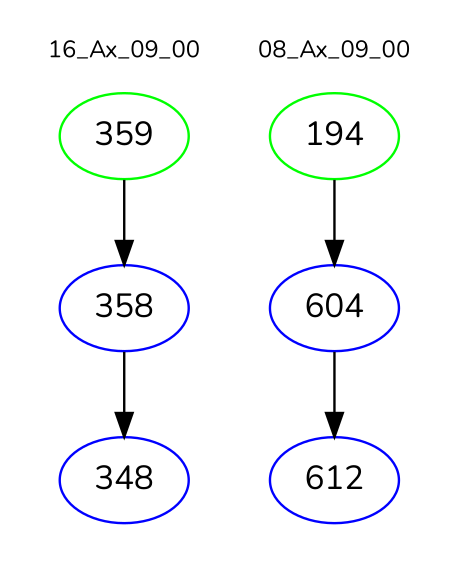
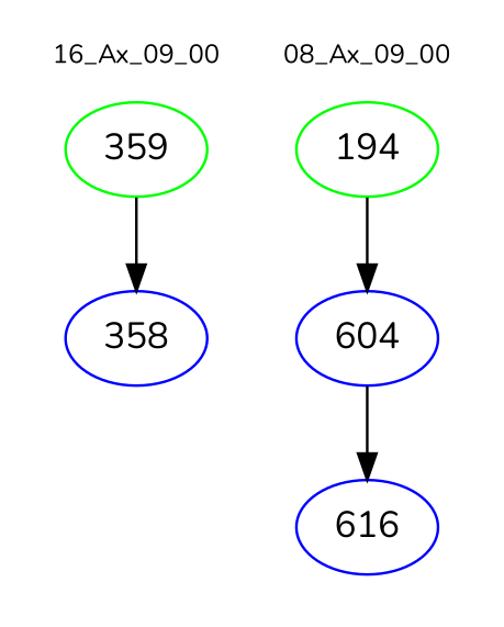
  digraph {
    fontname=Nunito
    node [color=blue fontname=Nunito]
    edge [color=black fontname=Nunito]
    n1 [color=green label=359]
    n2 [label=358]
-   n3 [label=348]
    n4 [color=green label=194]
    n5 [label=604]
-   n6 [label=612]
+   n6 [label=616]
    subgraph cluster_1 {
      color=white
      fontsize=10
      label="16_Ax_09_00"
      n1
      n2
-     n3
    }
    subgraph cluster_2 {
      color=white
      fontsize=10
      label="08_Ax_09_00"
      n4
      n5
      n6
    }
    n1 -> n2
-   n2 -> n3
    n4 -> n5
    n5 -> n6
  }
